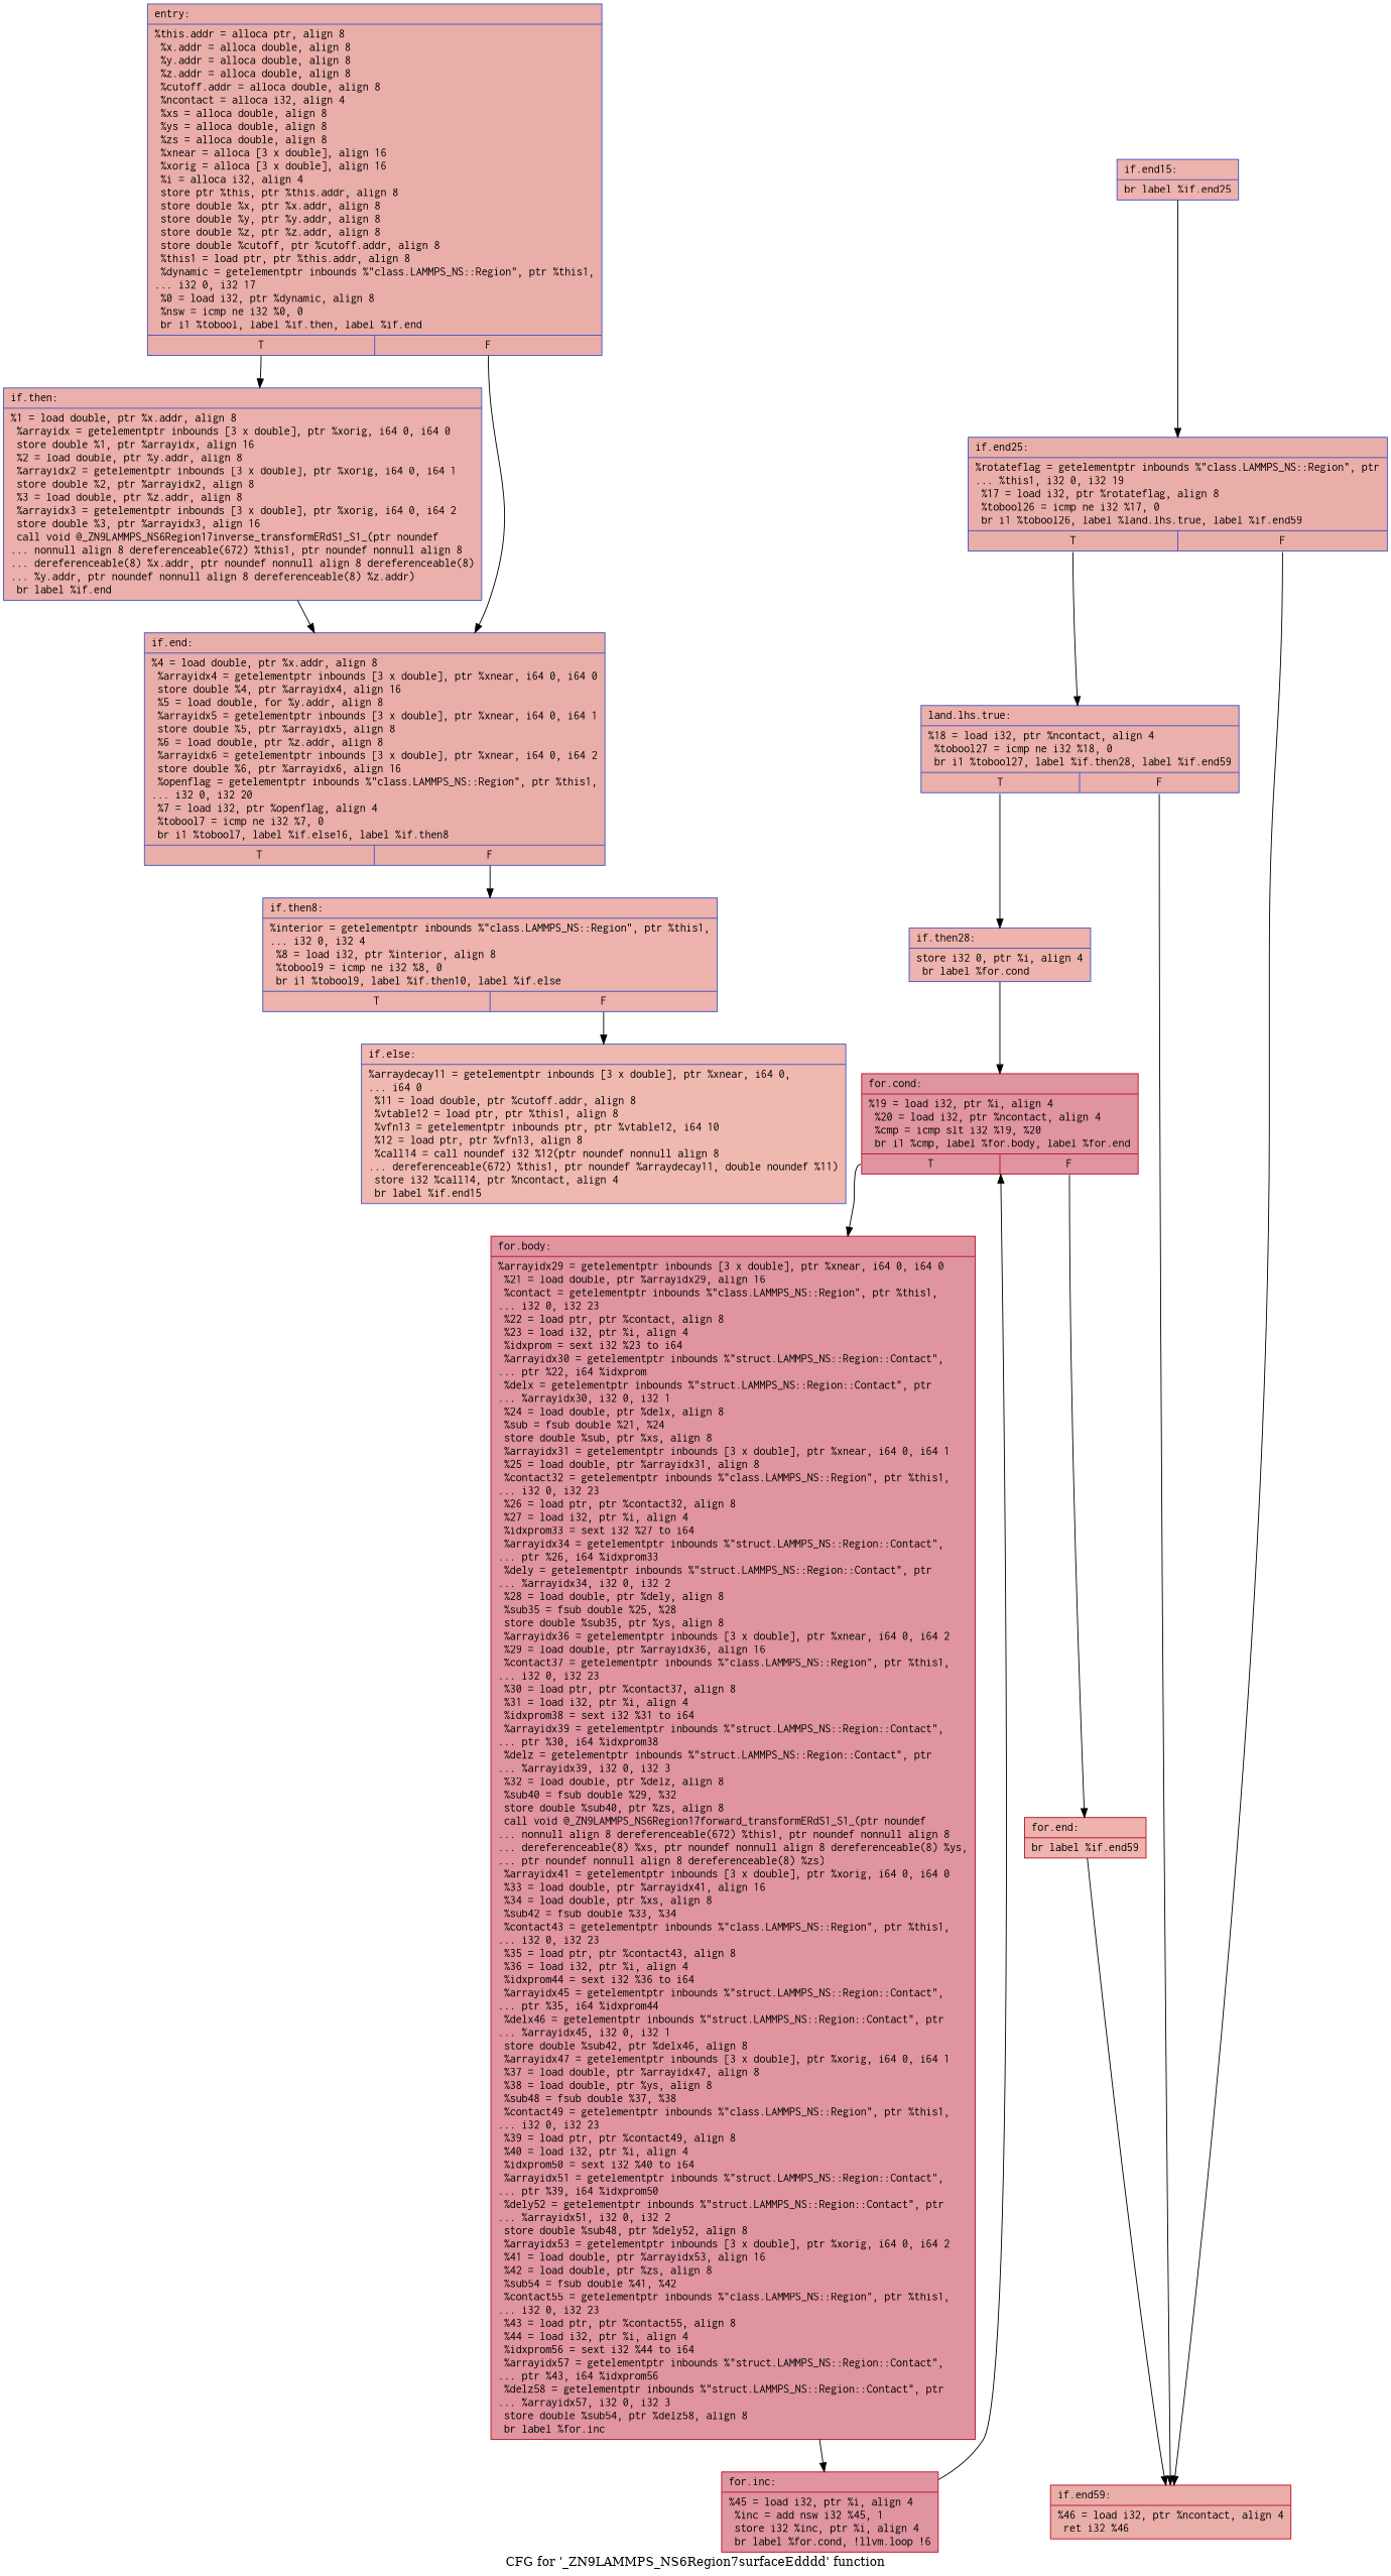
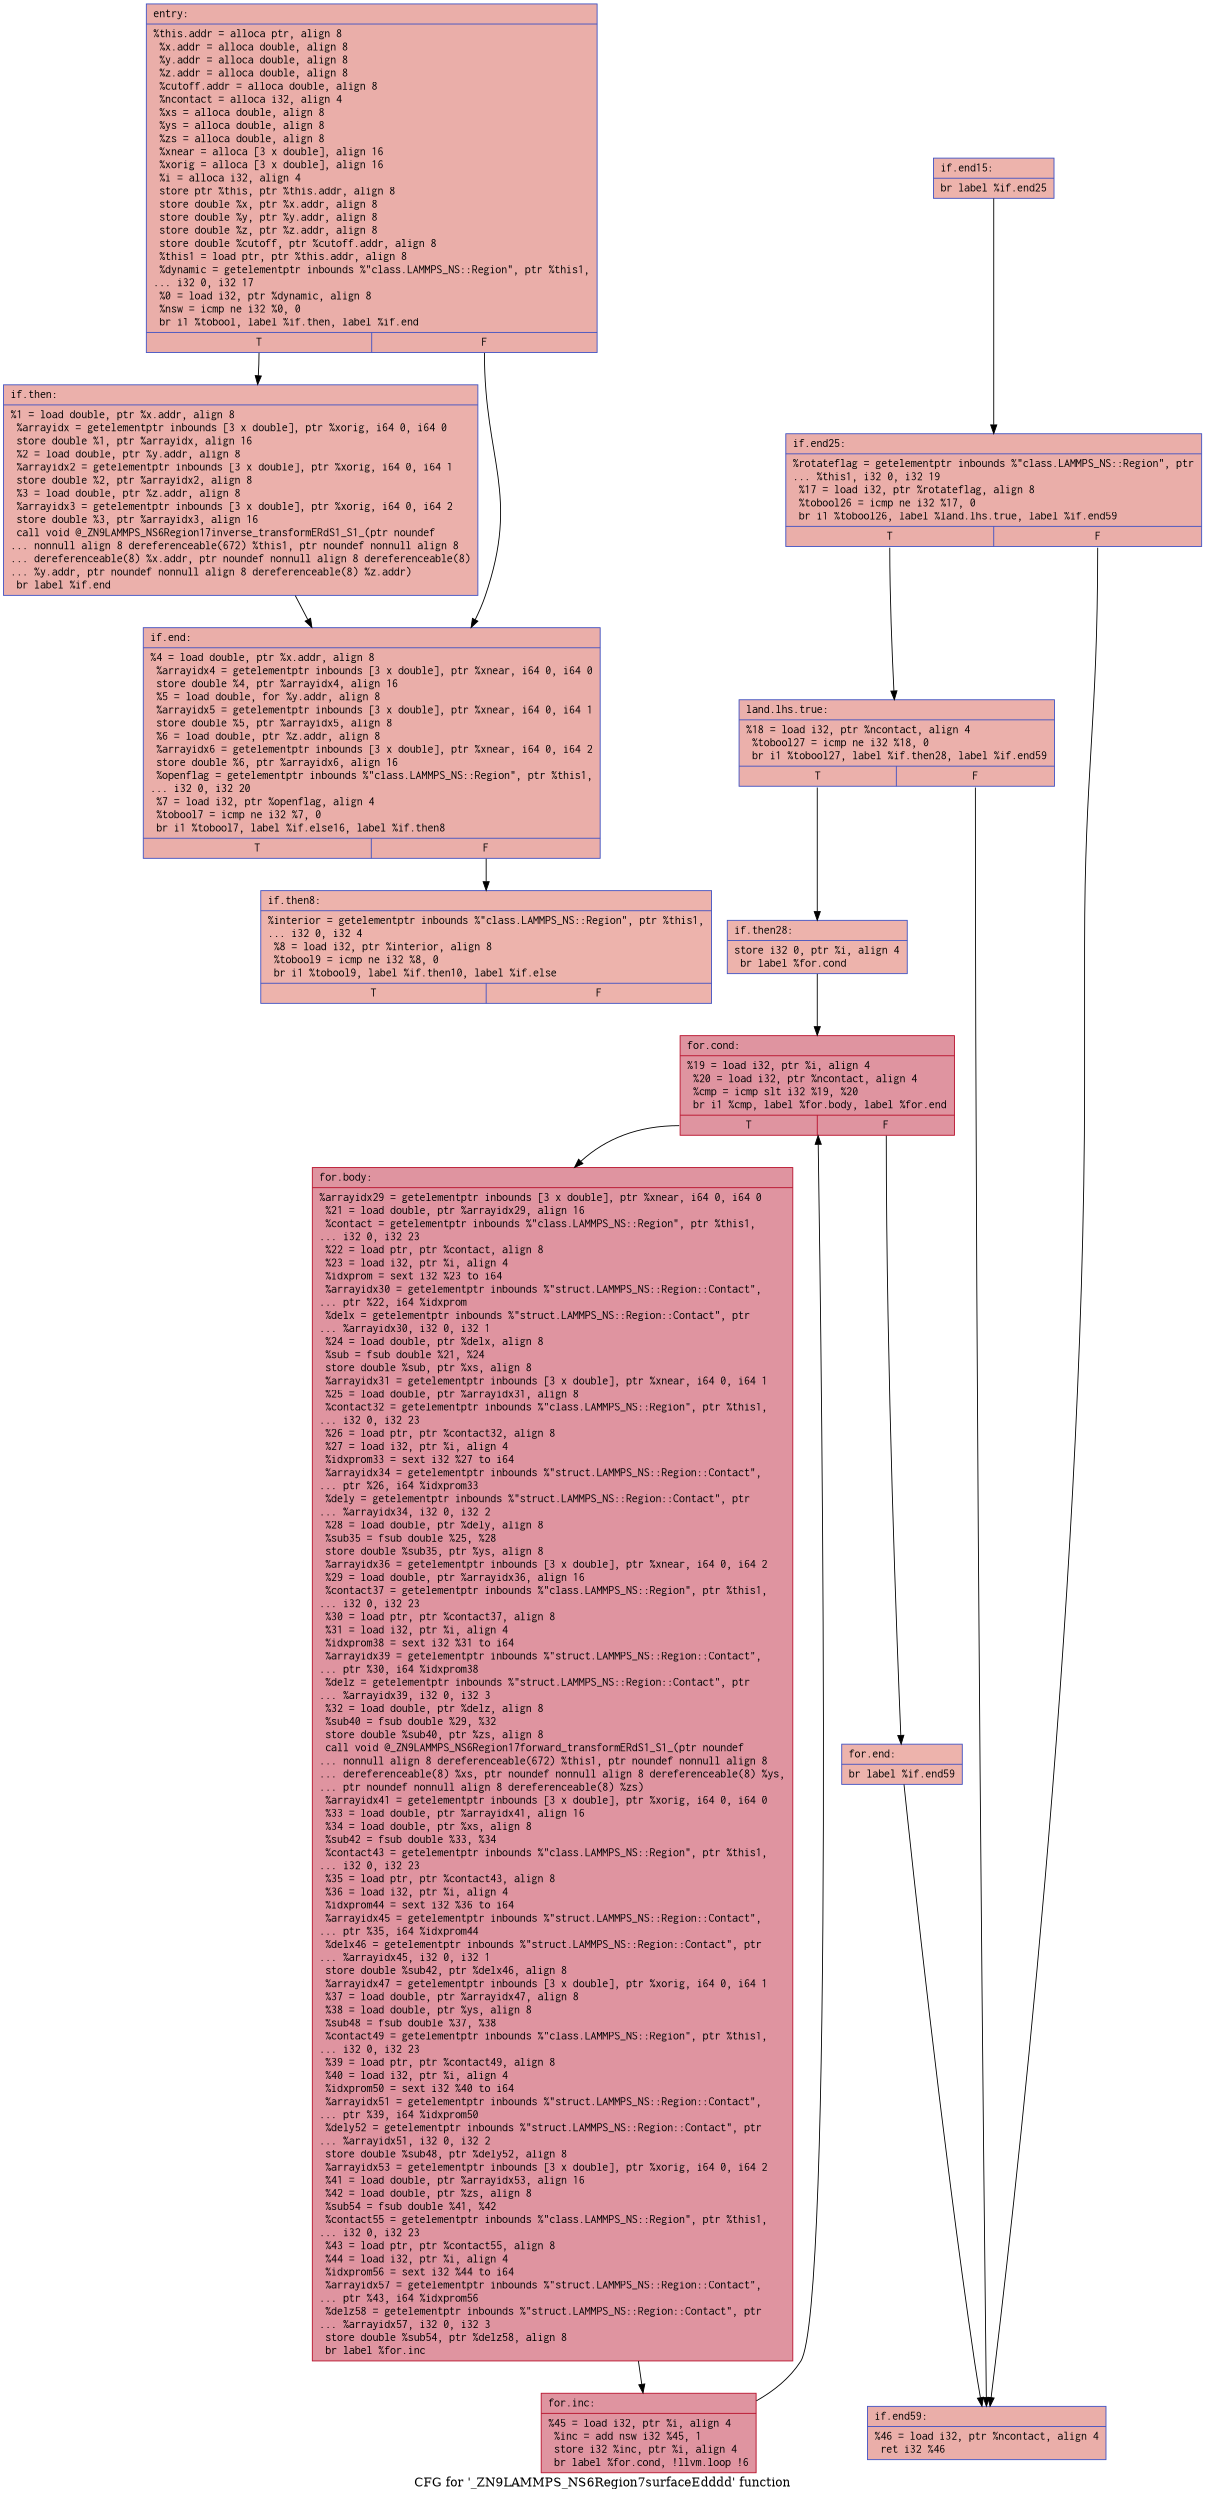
  digraph {
    label="CFG for '_ZN9LAMMPS_NS6Region7surfaceEdddd' function"
    node [color="#3d50c3ff" fillcolor="#d0473d70" fontname=Courier shape=record style=filled]
    n1 [label="{entry:\l|  %this.addr = alloca ptr, align 8\l  %x.addr = alloca double, align 8\l  %y.addr = alloca double, align 8\l  %z.addr = alloca double, align 8\l  %cutoff.addr = alloca double, align 8\l  %ncontact = alloca i32, align 4\l  %xs = alloca double, align 8\l  %ys = alloca double, align 8\l  %zs = alloca double, align 8\l  %xnear = alloca [3 x double], align 16\l  %xorig = alloca [3 x double], align 16\l  %i = alloca i32, align 4\l  store ptr %this, ptr %this.addr, align 8\l  store double %x, ptr %x.addr, align 8\l  store double %y, ptr %y.addr, align 8\l  store double %z, ptr %z.addr, align 8\l  store double %cutoff, ptr %cutoff.addr, align 8\l  %this1 = load ptr, ptr %this.addr, align 8\l  %dynamic = getelementptr inbounds %\"class.LAMMPS_NS::Region\", ptr %this1,\l... i32 0, i32 17\l  %0 = load i32, ptr %dynamic, align 8\l  %nsw = icmp ne i32 %0, 0\l  br i1 %tobool, label %if.then, label %if.end\l|{<s0>T|<s1>F}}"]
    n2 [fillcolor="#d24b4070" label="{if.then:\l|  %1 = load double, ptr %x.addr, align 8\l  %arrayidx = getelementptr inbounds [3 x double], ptr %xorig, i64 0, i64 0\l  store double %1, ptr %arrayidx, align 16\l  %2 = load double, ptr %y.addr, align 8\l  %arrayidx2 = getelementptr inbounds [3 x double], ptr %xorig, i64 0, i64 1\l  store double %2, ptr %arrayidx2, align 8\l  %3 = load double, ptr %z.addr, align 8\l  %arrayidx3 = getelementptr inbounds [3 x double], ptr %xorig, i64 0, i64 2\l  store double %3, ptr %arrayidx3, align 16\l  call void @_ZN9LAMMPS_NS6Region17inverse_transformERdS1_S1_(ptr noundef\l... nonnull align 8 dereferenceable(672) %this1, ptr noundef nonnull align 8\l... dereferenceable(8) %x.addr, ptr noundef nonnull align 8 dereferenceable(8)\l... %y.addr, ptr noundef nonnull align 8 dereferenceable(8) %z.addr)\l  br label %if.end\l}"]
    n3 [label="{if.end:\l|  %4 = load double, ptr %x.addr, align 8\l  %arrayidx4 = getelementptr inbounds [3 x double], ptr %xnear, i64 0, i64 0\l  store double %4, ptr %arrayidx4, align 16\l  %5 = load double, for %y.addr, align 8\l  %arrayidx5 = getelementptr inbounds [3 x double], ptr %xnear, i64 0, i64 1\l  store double %5, ptr %arrayidx5, align 8\l  %6 = load double, ptr %z.addr, align 8\l  %arrayidx6 = getelementptr inbounds [3 x double], ptr %xnear, i64 0, i64 2\l  store double %6, ptr %arrayidx6, align 16\l  %openflag = getelementptr inbounds %\"class.LAMMPS_NS::Region\", ptr %this1,\l... i32 0, i32 20\l  %7 = load i32, ptr %openflag, align 4\l  %tobool7 = icmp ne i32 %7, 0\l  br i1 %tobool7, label %if.else16, label %if.then8\l|{<s0>T|<s1>F}}"]
    n4 [fillcolor="#d6524470" label="{if.then8:\l|  %interior = getelementptr inbounds %\"class.LAMMPS_NS::Region\", ptr %this1,\l... i32 0, i32 4\l  %8 = load i32, ptr %interior, align 8\l  %tobool9 = icmp ne i32 %8, 0\l  br i1 %tobool9, label %if.then10, label %if.else\l|{<s0>T|<s1>F}}"]
-   n5 [fillcolor="#de614d70" label="{if.else:\l|  %arraydecay11 = getelementptr inbounds [3 x double], ptr %xnear, i64 0,\l... i64 0\l  %11 = load double, ptr %cutoff.addr, align 8\l  %vtable12 = load ptr, ptr %this1, align 8\l  %vfn13 = getelementptr inbounds ptr, ptr %vtable12, i64 10\l  %12 = load ptr, ptr %vfn13, align 8\l  %call14 = call noundef i32 %12(ptr noundef nonnull align 8\l... dereferenceable(672) %this1, ptr noundef %arraydecay11, double noundef %11)\l  store i32 %call14, ptr %ncontact, align 4\l  br label %if.end15\l}"]
    n6 [label="{if.end25:\l|  %rotateflag = getelementptr inbounds %\"class.LAMMPS_NS::Region\", ptr\l... %this1, i32 0, i32 19\l  %17 = load i32, ptr %rotateflag, align 8\l  %tobool26 = icmp ne i32 %17, 0\l  br i1 %tobool26, label %land.lhs.true, label %if.end59\l|{<s0>T|<s1>F}}"]
    n7 [fillcolor="#d24b4070" label="{land.lhs.true:\l|  %18 = load i32, ptr %ncontact, align 4\l  %tobool27 = icmp ne i32 %18, 0\l  br i1 %tobool27, label %if.then28, label %if.end59\l|{<s0>T|<s1>F}}"]
-   n8 [color="#b70d28ff" label="{if.end59:\l|  %46 = load i32, ptr %ncontact, align 4\l  ret i32 %46\l}"]
+   n8 [label="{if.end59:\l|  %46 = load i32, ptr %ncontact, align 4\l  ret i32 %46\l}"]
    n9 [fillcolor="#d6524470" label="{if.end15:\l|  br label %if.end25\l}"]
    n10 [fillcolor="#d6524470" label="{if.then28:\l|  store i32 0, ptr %i, align 4\l  br label %for.cond\l}"]
    n11 [color="#b70d28ff" fillcolor="#b70d2870" label="{for.cond:\l|  %19 = load i32, ptr %i, align 4\l  %20 = load i32, ptr %ncontact, align 4\l  %cmp = icmp slt i32 %19, %20\l  br i1 %cmp, label %for.body, label %for.end\l|{<s0>T|<s1>F}}"]
    n12 [color="#b70d28ff" fillcolor="#b70d2870" label="{for.body:\l|  %arrayidx29 = getelementptr inbounds [3 x double], ptr %xnear, i64 0, i64 0\l  %21 = load double, ptr %arrayidx29, align 16\l  %contact = getelementptr inbounds %\"class.LAMMPS_NS::Region\", ptr %this1,\l... i32 0, i32 23\l  %22 = load ptr, ptr %contact, align 8\l  %23 = load i32, ptr %i, align 4\l  %idxprom = sext i32 %23 to i64\l  %arrayidx30 = getelementptr inbounds %\"struct.LAMMPS_NS::Region::Contact\",\l... ptr %22, i64 %idxprom\l  %delx = getelementptr inbounds %\"struct.LAMMPS_NS::Region::Contact\", ptr\l... %arrayidx30, i32 0, i32 1\l  %24 = load double, ptr %delx, align 8\l  %sub = fsub double %21, %24\l  store double %sub, ptr %xs, align 8\l  %arrayidx31 = getelementptr inbounds [3 x double], ptr %xnear, i64 0, i64 1\l  %25 = load double, ptr %arrayidx31, align 8\l  %contact32 = getelementptr inbounds %\"class.LAMMPS_NS::Region\", ptr %this1,\l... i32 0, i32 23\l  %26 = load ptr, ptr %contact32, align 8\l  %27 = load i32, ptr %i, align 4\l  %idxprom33 = sext i32 %27 to i64\l  %arrayidx34 = getelementptr inbounds %\"struct.LAMMPS_NS::Region::Contact\",\l... ptr %26, i64 %idxprom33\l  %dely = getelementptr inbounds %\"struct.LAMMPS_NS::Region::Contact\", ptr\l... %arrayidx34, i32 0, i32 2\l  %28 = load double, ptr %dely, align 8\l  %sub35 = fsub double %25, %28\l  store double %sub35, ptr %ys, align 8\l  %arrayidx36 = getelementptr inbounds [3 x double], ptr %xnear, i64 0, i64 2\l  %29 = load double, ptr %arrayidx36, align 16\l  %contact37 = getelementptr inbounds %\"class.LAMMPS_NS::Region\", ptr %this1,\l... i32 0, i32 23\l  %30 = load ptr, ptr %contact37, align 8\l  %31 = load i32, ptr %i, align 4\l  %idxprom38 = sext i32 %31 to i64\l  %arrayidx39 = getelementptr inbounds %\"struct.LAMMPS_NS::Region::Contact\",\l... ptr %30, i64 %idxprom38\l  %delz = getelementptr inbounds %\"struct.LAMMPS_NS::Region::Contact\", ptr\l... %arrayidx39, i32 0, i32 3\l  %32 = load double, ptr %delz, align 8\l  %sub40 = fsub double %29, %32\l  store double %sub40, ptr %zs, align 8\l  call void @_ZN9LAMMPS_NS6Region17forward_transformERdS1_S1_(ptr noundef\l... nonnull align 8 dereferenceable(672) %this1, ptr noundef nonnull align 8\l... dereferenceable(8) %xs, ptr noundef nonnull align 8 dereferenceable(8) %ys,\l... ptr noundef nonnull align 8 dereferenceable(8) %zs)\l  %arrayidx41 = getelementptr inbounds [3 x double], ptr %xorig, i64 0, i64 0\l  %33 = load double, ptr %arrayidx41, align 16\l  %34 = load double, ptr %xs, align 8\l  %sub42 = fsub double %33, %34\l  %contact43 = getelementptr inbounds %\"class.LAMMPS_NS::Region\", ptr %this1,\l... i32 0, i32 23\l  %35 = load ptr, ptr %contact43, align 8\l  %36 = load i32, ptr %i, align 4\l  %idxprom44 = sext i32 %36 to i64\l  %arrayidx45 = getelementptr inbounds %\"struct.LAMMPS_NS::Region::Contact\",\l... ptr %35, i64 %idxprom44\l  %delx46 = getelementptr inbounds %\"struct.LAMMPS_NS::Region::Contact\", ptr\l... %arrayidx45, i32 0, i32 1\l  store double %sub42, ptr %delx46, align 8\l  %arrayidx47 = getelementptr inbounds [3 x double], ptr %xorig, i64 0, i64 1\l  %37 = load double, ptr %arrayidx47, align 8\l  %38 = load double, ptr %ys, align 8\l  %sub48 = fsub double %37, %38\l  %contact49 = getelementptr inbounds %\"class.LAMMPS_NS::Region\", ptr %this1,\l... i32 0, i32 23\l  %39 = load ptr, ptr %contact49, align 8\l  %40 = load i32, ptr %i, align 4\l  %idxprom50 = sext i32 %40 to i64\l  %arrayidx51 = getelementptr inbounds %\"struct.LAMMPS_NS::Region::Contact\",\l... ptr %39, i64 %idxprom50\l  %dely52 = getelementptr inbounds %\"struct.LAMMPS_NS::Region::Contact\", ptr\l... %arrayidx51, i32 0, i32 2\l  store double %sub48, ptr %dely52, align 8\l  %arrayidx53 = getelementptr inbounds [3 x double], ptr %xorig, i64 0, i64 2\l  %41 = load double, ptr %arrayidx53, align 16\l  %42 = load double, ptr %zs, align 8\l  %sub54 = fsub double %41, %42\l  %contact55 = getelementptr inbounds %\"class.LAMMPS_NS::Region\", ptr %this1,\l... i32 0, i32 23\l  %43 = load ptr, ptr %contact55, align 8\l  %44 = load i32, ptr %i, align 4\l  %idxprom56 = sext i32 %44 to i64\l  %arrayidx57 = getelementptr inbounds %\"struct.LAMMPS_NS::Region::Contact\",\l... ptr %43, i64 %idxprom56\l  %delz58 = getelementptr inbounds %\"struct.LAMMPS_NS::Region::Contact\", ptr\l... %arrayidx57, i32 0, i32 3\l  store double %sub54, ptr %delz58, align 8\l  br label %for.inc\l}"]
-   n13 [color="#b70d28ff" fillcolor="#d6524470" label="{for.end:\l|  br label %if.end59\l}"]
+   n13 [fillcolor="#d6524470" label="{for.end:\l|  br label %if.end59\l}"]
    n14 [color="#b70d28ff" fillcolor="#b70d2870" label="{for.inc:\l|  %45 = load i32, ptr %i, align 4\l  %inc = add nsw i32 %45, 1\l  store i32 %inc, ptr %i, align 4\l  br label %for.cond, !llvm.loop !6\l}"]
    n1 -> n2 [tailport=s0]
    n1 -> n3 [tailport=s1]
    n2 -> n3
    n3 -> n4 [tailport=s1]
-   n4 -> n5 [tailport=s1]
    n6 -> n7 [tailport=s0]
    n6 -> n8 [tailport=s1]
    n7 -> n8 [tailport=s1]
    n7 -> n10 [tailport=s0]
    n9 -> n6
    n10 -> n11
    n11 -> n12 [tailport=s0]
    n11 -> n13 [tailport=s1]
    n12 -> n14
    n13 -> n8
    n14 -> n11
  }
